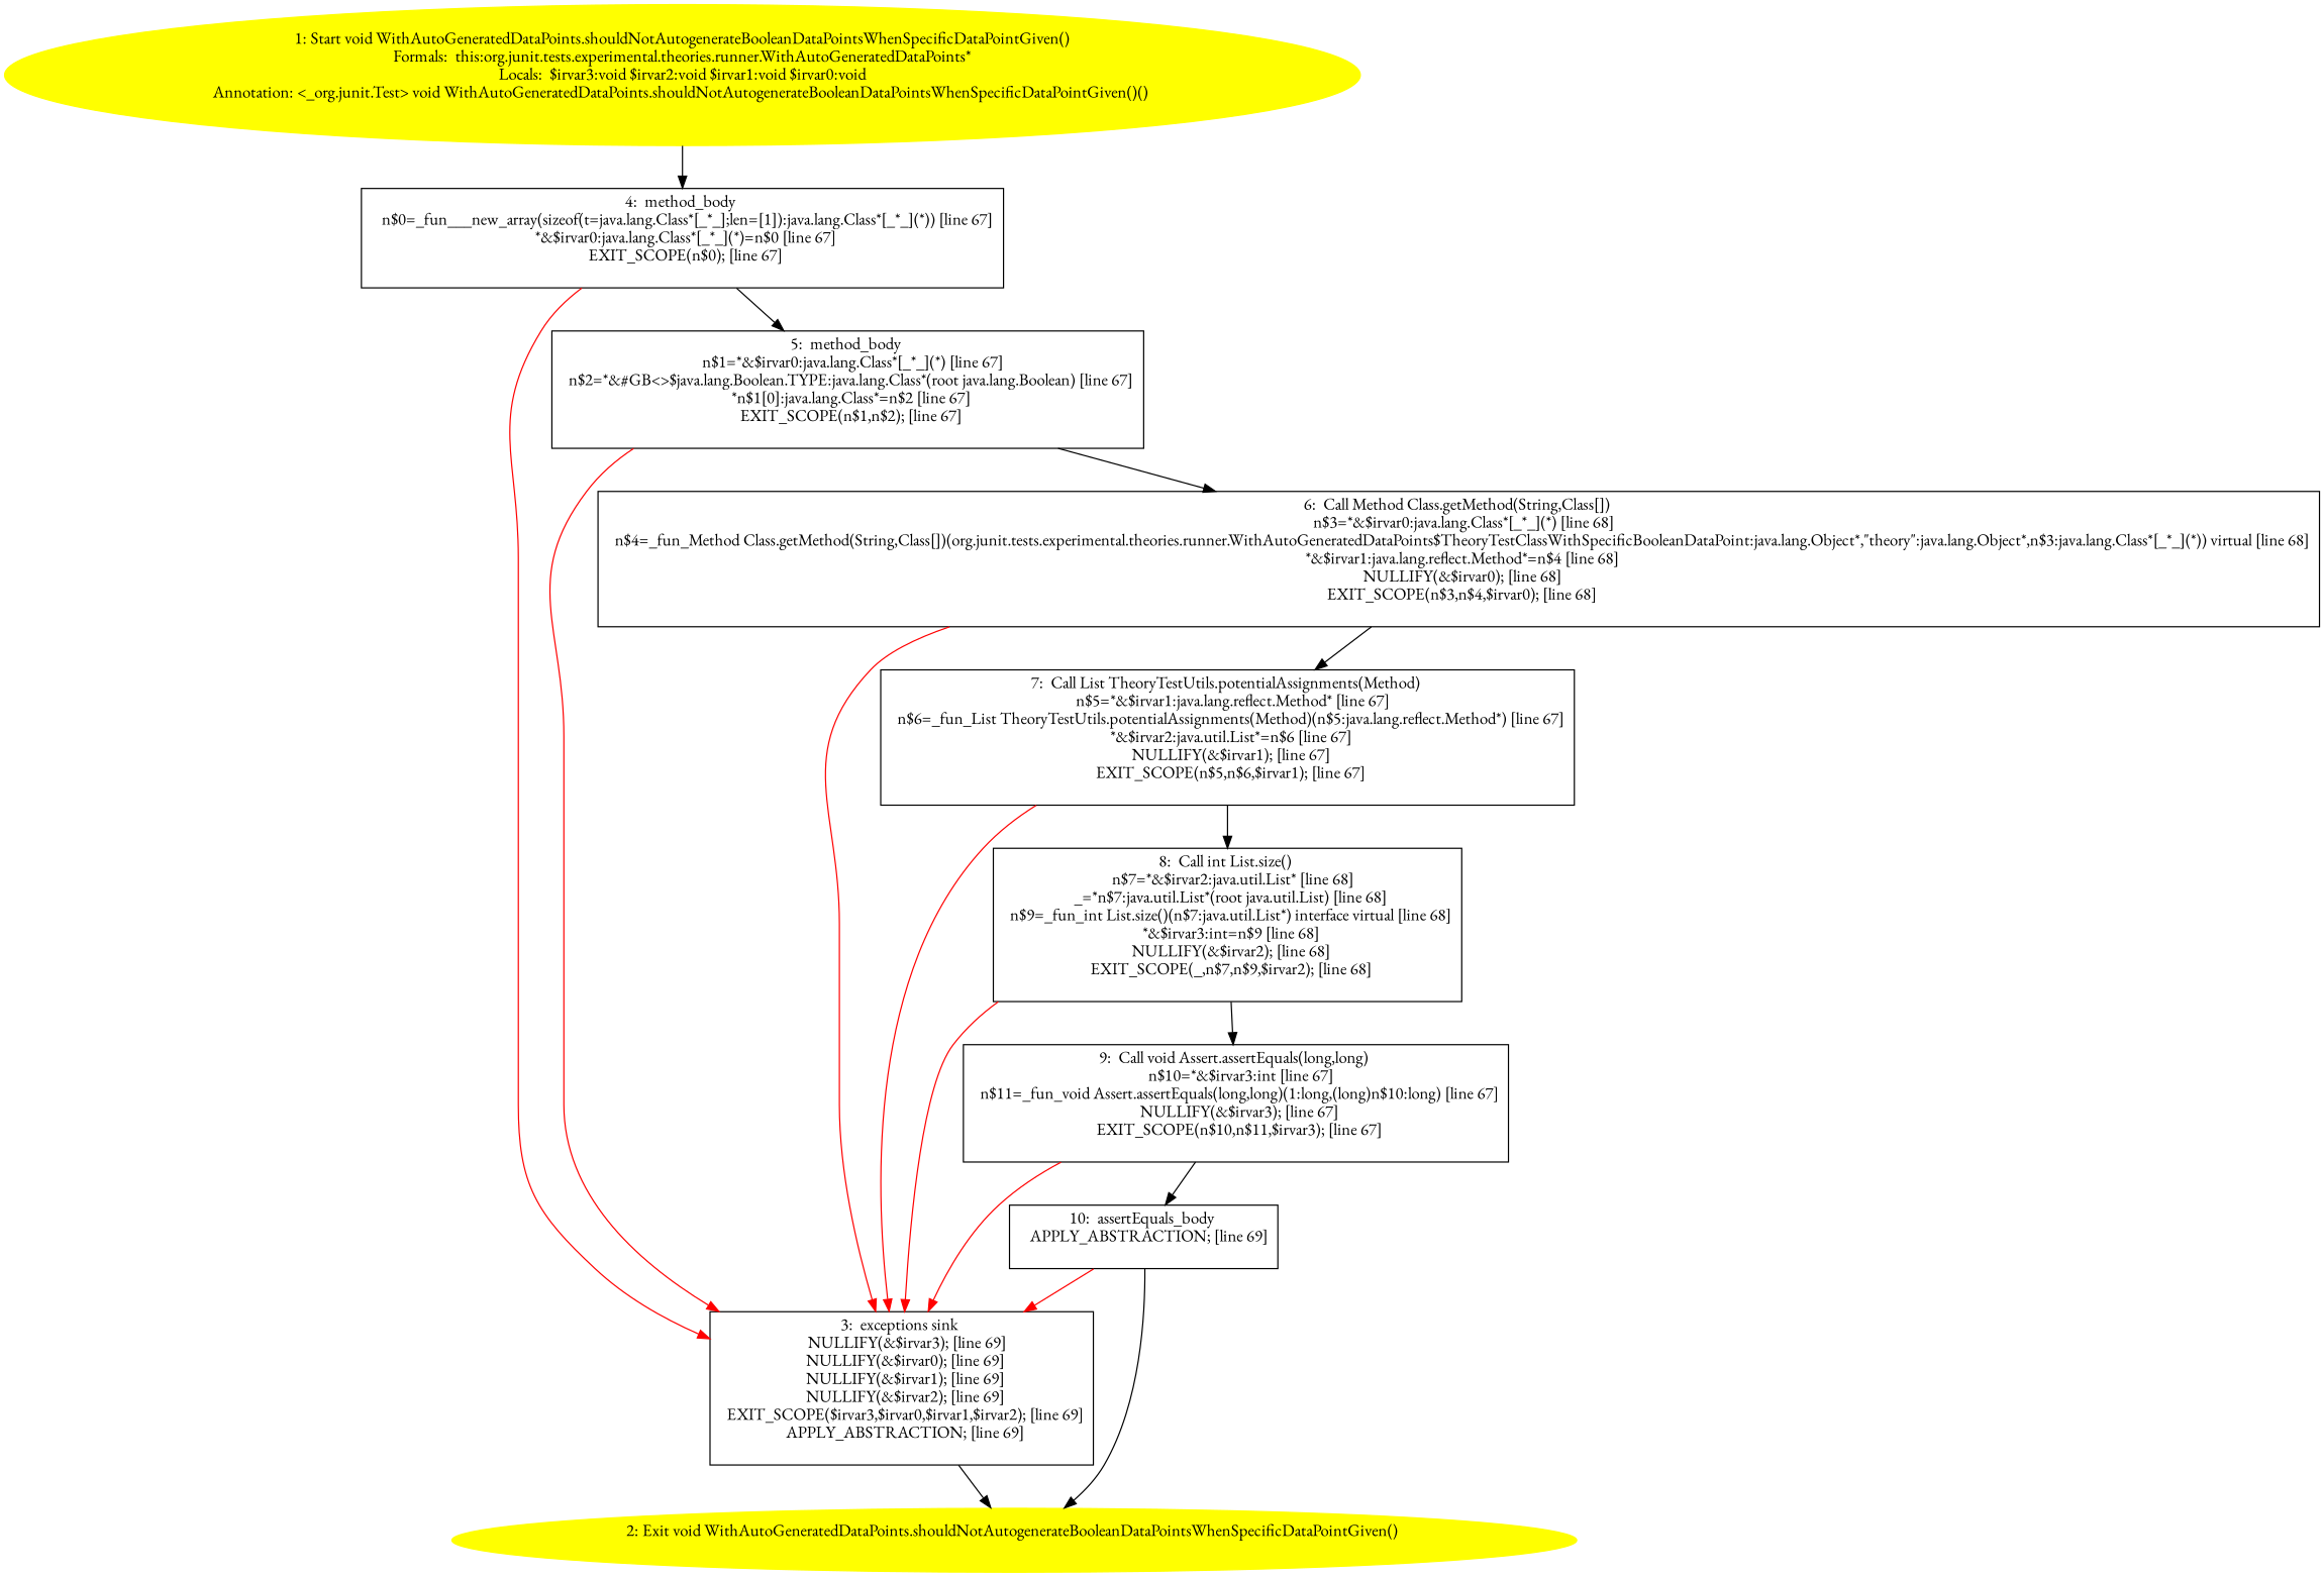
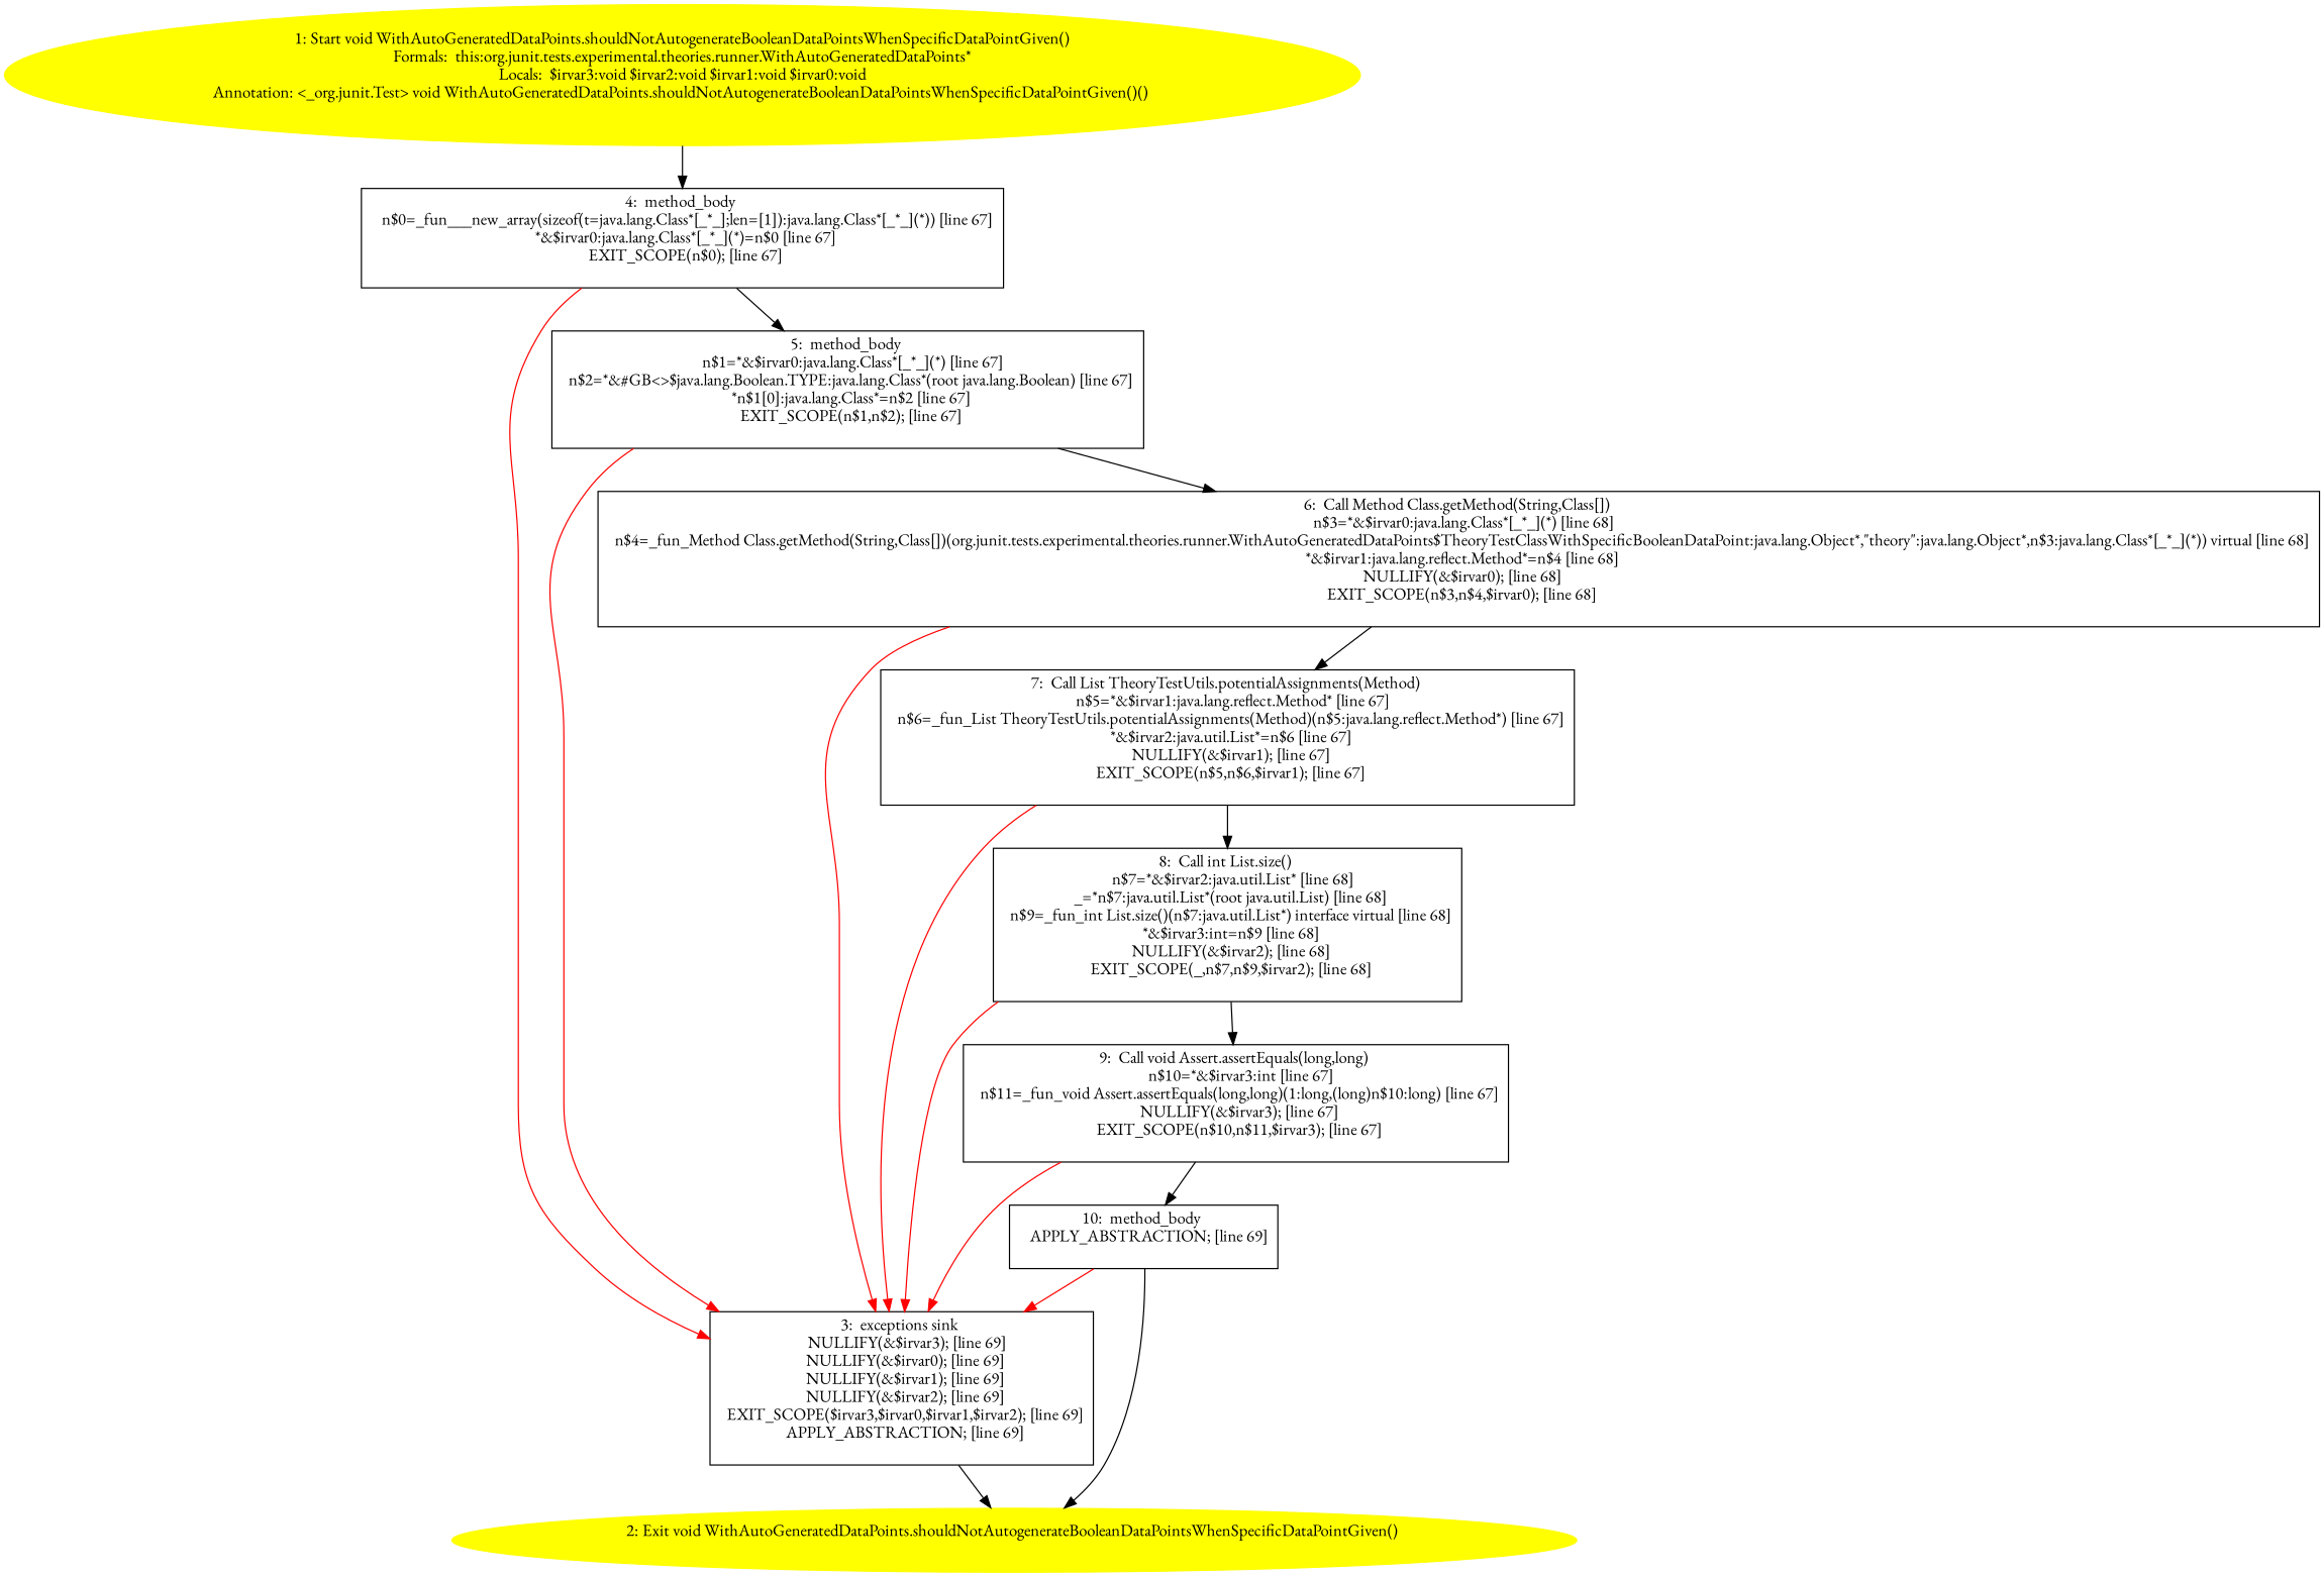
  digraph {
    fontname="EB Garamond"
    node [fontname="EB Garamond" shape=box]
    edge [fontname="EB Garamond"]
    n1 [color=yellow label="1: Start void WithAutoGeneratedDataPoints.shouldNotAutogenerateBooleanDataPointsWhenSpecificDataPointGiven()\nFormals:  this:org.junit.tests.experimental.theories.runner.WithAutoGeneratedDataPoints*\nLocals:  $irvar3:void $irvar2:void $irvar1:void $irvar0:void\nAnnotation: <_org.junit.Test> void WithAutoGeneratedDataPoints.shouldNotAutogenerateBooleanDataPointsWhenSpecificDataPointGiven()() \n  " style=filled shape=""]
    n2 [label="4:  method_body \n   n$0=_fun___new_array(sizeof(t=java.lang.Class*[_*_];len=[1]):java.lang.Class*[_*_](*)) [line 67]\n  *&$irvar0:java.lang.Class*[_*_](*)=n$0 [line 67]\n  EXIT_SCOPE(n$0); [line 67]\n "]
    n3 [label="3:  exceptions sink \n   NULLIFY(&$irvar3); [line 69]\n  NULLIFY(&$irvar0); [line 69]\n  NULLIFY(&$irvar1); [line 69]\n  NULLIFY(&$irvar2); [line 69]\n  EXIT_SCOPE($irvar3,$irvar0,$irvar1,$irvar2); [line 69]\n  APPLY_ABSTRACTION; [line 69]\n "]
    n4 [label="5:  method_body \n   n$1=*&$irvar0:java.lang.Class*[_*_](*) [line 67]\n  n$2=*&#GB<>$java.lang.Boolean.TYPE:java.lang.Class*(root java.lang.Boolean) [line 67]\n  *n$1[0]:java.lang.Class*=n$2 [line 67]\n  EXIT_SCOPE(n$1,n$2); [line 67]\n "]
    n5 [color=yellow label="2: Exit void WithAutoGeneratedDataPoints.shouldNotAutogenerateBooleanDataPointsWhenSpecificDataPointGiven() \n  " style=filled shape=""]
    n6 [label="6:  Call Method Class.getMethod(String,Class[]) \n   n$3=*&$irvar0:java.lang.Class*[_*_](*) [line 68]\n  n$4=_fun_Method Class.getMethod(String,Class[])(org.junit.tests.experimental.theories.runner.WithAutoGeneratedDataPoints$TheoryTestClassWithSpecificBooleanDataPoint:java.lang.Object*,\"theory\":java.lang.Object*,n$3:java.lang.Class*[_*_](*)) virtual [line 68]\n  *&$irvar1:java.lang.reflect.Method*=n$4 [line 68]\n  NULLIFY(&$irvar0); [line 68]\n  EXIT_SCOPE(n$3,n$4,$irvar0); [line 68]\n "]
    n7 [label="7:  Call List TheoryTestUtils.potentialAssignments(Method) \n   n$5=*&$irvar1:java.lang.reflect.Method* [line 67]\n  n$6=_fun_List TheoryTestUtils.potentialAssignments(Method)(n$5:java.lang.reflect.Method*) [line 67]\n  *&$irvar2:java.util.List*=n$6 [line 67]\n  NULLIFY(&$irvar1); [line 67]\n  EXIT_SCOPE(n$5,n$6,$irvar1); [line 67]\n "]
    n8 [label="8:  Call int List.size() \n   n$7=*&$irvar2:java.util.List* [line 68]\n  _=*n$7:java.util.List*(root java.util.List) [line 68]\n  n$9=_fun_int List.size()(n$7:java.util.List*) interface virtual [line 68]\n  *&$irvar3:int=n$9 [line 68]\n  NULLIFY(&$irvar2); [line 68]\n  EXIT_SCOPE(_,n$7,n$9,$irvar2); [line 68]\n "]
    n9 [label="9:  Call void Assert.assertEquals(long,long) \n   n$10=*&$irvar3:int [line 67]\n  n$11=_fun_void Assert.assertEquals(long,long)(1:long,(long)n$10:long) [line 67]\n  NULLIFY(&$irvar3); [line 67]\n  EXIT_SCOPE(n$10,n$11,$irvar3); [line 67]\n "]
-   n10 [label="10:  assertEquals_body \n   APPLY_ABSTRACTION; [line 69]\n "]
+   n10 [label="10:  method_body \n   APPLY_ABSTRACTION; [line 69]\n "]
    n1 -> n2
    n2 -> n3 [color=red]
    n2 -> n4
    n3 -> n5
    n4 -> n3 [color=red]
    n4 -> n6
    n6 -> n3 [color=red]
    n6 -> n7
    n7 -> n3 [color=red]
    n7 -> n8
    n8 -> n3 [color=red]
    n8 -> n9
    n9 -> n3 [color=red]
    n9 -> n10
    n10 -> n3 [color=red]
    n10 -> n5
  }
